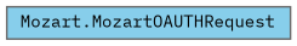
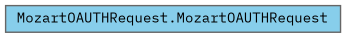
  digraph {
    rankdir=TB
    fontname="IBM Plex Mono"
-   n1 [color=grey40 fillcolor=skyblue fontname="IBM Plex Mono" fontsize=10 height=0.2 label="Mozart.MozartOAUTHRequest" shape=box style=filled width=0.4]
+   n1 [color=grey40 fillcolor=skyblue fontname="IBM Plex Mono" fontsize=10 height=0.2 label="MozartOAUTHRequest.MozartOAUTHRequest" shape=box style=filled width=0.4]
  }
